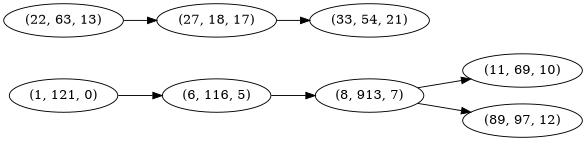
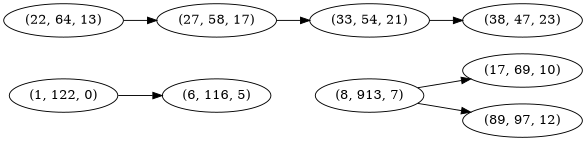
  digraph {
    rankdir=LR
-   "(1, 122, 0)" [label="(1, 121, 0)"]
+   "(1, 122, 0)"
    "(6, 116, 5)"
    n3 [label="(8, 913, 7)"]
-   "(17, 69, 10)" [label="(11, 69, 10)"]
+   "(17, 69, 10)"
    "(89, 97, 12)"
-   "(22, 63, 13)"
-   "(27, 58, 17)" [label="(27, 18, 17)"]
+   "(22, 63, 13)" [label="(22, 64, 13)"]
+   "(27, 58, 17)"
    n8 [label="(33, 54, 21)"]
+   "(38, 47, 23)"
    "(1, 122, 0)" -> "(6, 116, 5)"
-   "(6, 116, 5)" -> n3
    n3 -> "(17, 69, 10)"
    n3 -> "(89, 97, 12)"
    "(22, 63, 13)" -> "(27, 58, 17)"
    "(27, 58, 17)" -> n8
+   n8 -> "(38, 47, 23)"
  }
